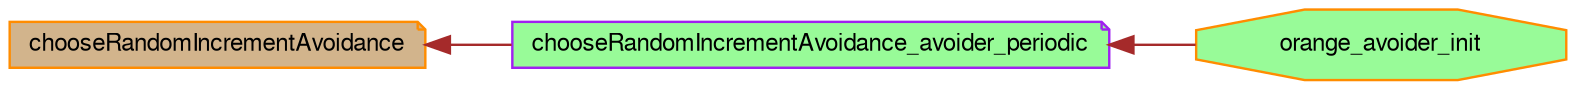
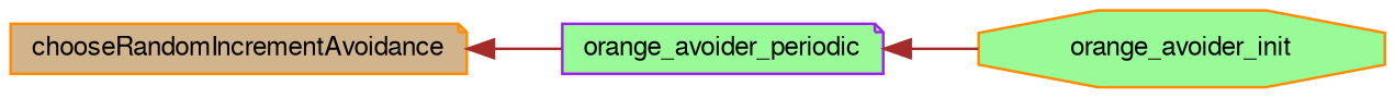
  digraph {
    rankdir=LR
    node [color=darkorange fillcolor=palegreen fontname=FreeSans fontsize=10 shape=note style=filled]
    edge [color=brown dir=back fontname=FreeSans fontsize=10 labelfontname=FreeSans labelfontsize=10 style=solid]
    n1 [fillcolor=tan fontcolor=black height=0.2 label=chooseRandomIncrementAvoidance width=0.4]
-   n2 [color=purple height=0.2 label=chooseRandomIncrementAvoidance_avoider_periodic width=0.4]
+   n2 [color=purple height=0.2 label=orange_avoider_periodic width=0.4]
    n3 [height=0.2 label=orange_avoider_init shape=octagon width=0.4]
    n1 -> n2
    n2 -> n3
  }
